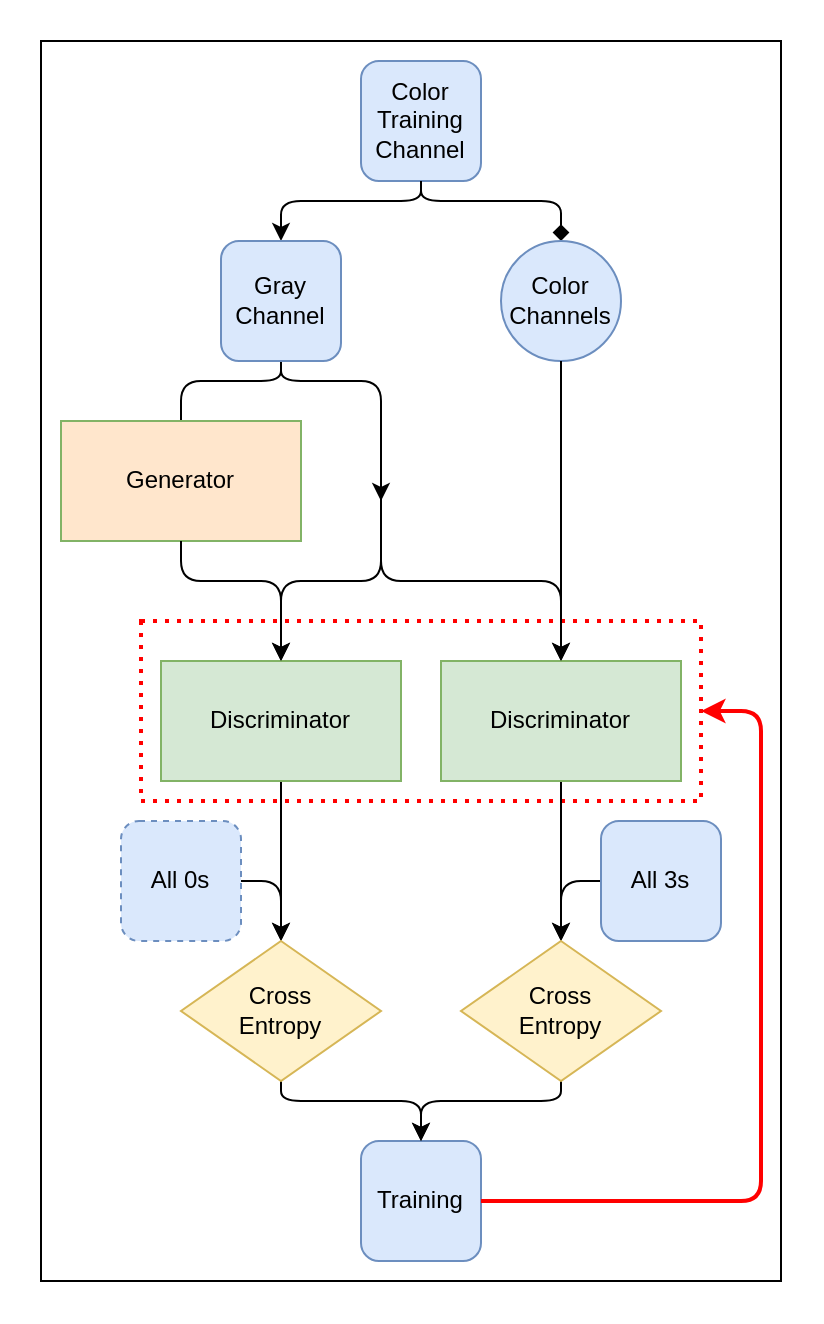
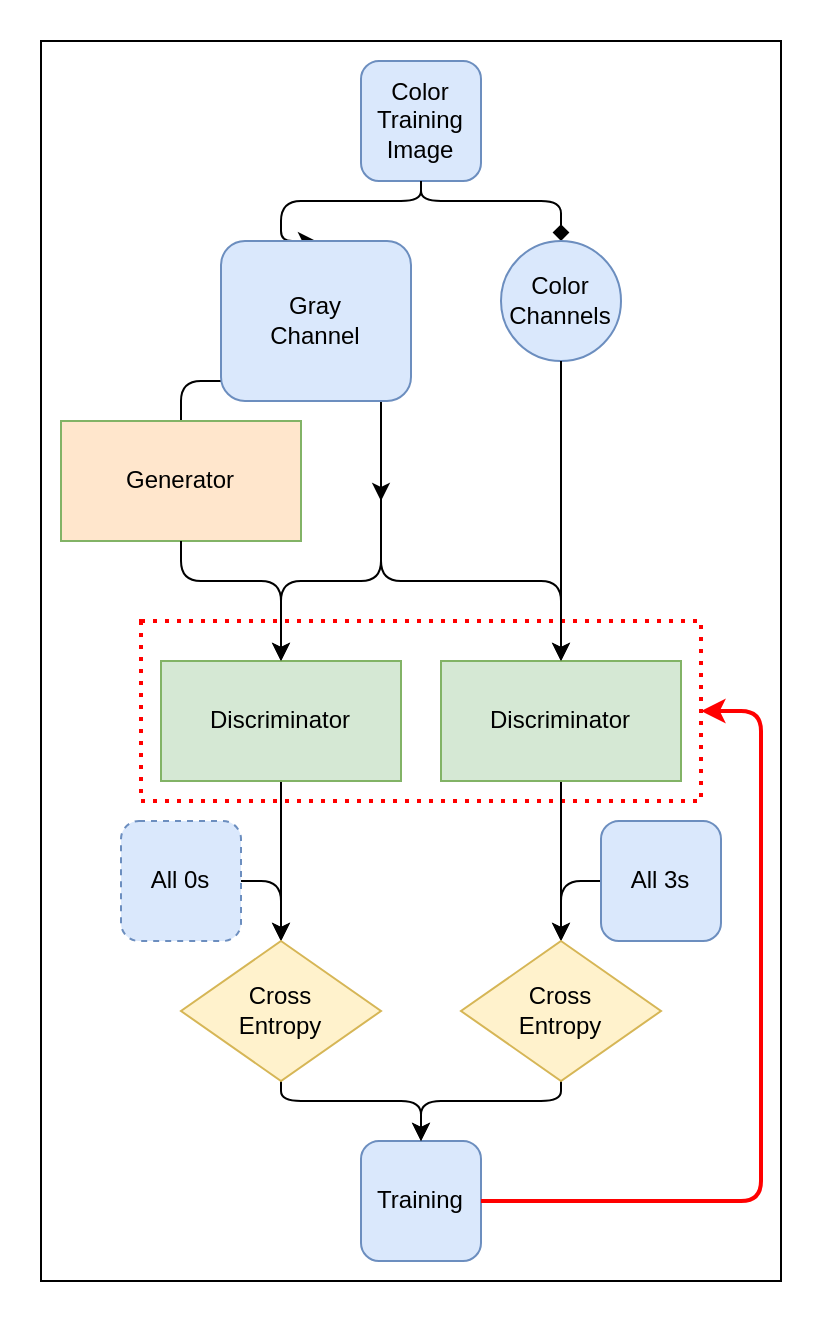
  <mxCell id="0" />
  <mxCell id="1" parent="0" />
  <mxCell id="2" value="" style="rounded=0;whiteSpace=wrap;html=1;strokeColor=default;strokeWidth=1;" parent="1" vertex="1"><mxGeometry x="20" y="20" width="370" height="620" as="geometry" /></mxCell>
  <mxCell id="3" value="" style="rounded=0;whiteSpace=wrap;html=1;strokeColor=#FF0000;strokeWidth=2;dashed=1;dashPattern=1 2;" parent="1" vertex="1"><mxGeometry x="70" y="310" width="280" height="90" as="geometry" /></mxCell>
  <mxCell id="4" style="edgeStyle=orthogonalEdgeStyle;rounded=1;orthogonalLoop=1;jettySize=auto;html=1;exitX=0.5;exitY=1;exitDx=0;exitDy=0;entryX=0.5;entryY=0;entryDx=0;entryDy=0;endArrow=diamond;" parent="1" source="5" target="10" edge="1"><mxGeometry relative="1" as="geometry"><Array as="points"><mxPoint x="210" y="100" /><mxPoint x="280" y="100" /></Array></mxGeometry></mxCell>
- <mxCell id="5" value="Color&lt;br&gt;Training&lt;br&gt;Channel" style="rounded=1;whiteSpace=wrap;html=1;fillColor=#dae8fc;strokeColor=#6c8ebf;" parent="1" vertex="1"><mxGeometry x="180" y="30" width="60" height="60" as="geometry" /></mxCell>
+ <mxCell id="5" value="Color&lt;br&gt;Training&lt;br&gt;Image" style="rounded=1;whiteSpace=wrap;html=1;fillColor=#dae8fc;strokeColor=#6c8ebf;" parent="1" vertex="1"><mxGeometry x="180" y="30" width="60" height="60" as="geometry" /></mxCell>
  <mxCell id="6" style="edgeStyle=orthogonalEdgeStyle;rounded=1;orthogonalLoop=1;jettySize=auto;html=1;exitX=0.5;exitY=1;exitDx=0;exitDy=0;entryX=0.5;entryY=0;entryDx=0;entryDy=0;" parent="1" source="9" target="13" edge="1"><mxGeometry relative="1" as="geometry"><Array as="points"><mxPoint x="140" y="190" /><mxPoint x="190" y="190" /><mxPoint x="190" y="290" /><mxPoint x="140" y="290" /></Array></mxGeometry></mxCell>
  <mxCell id="7" style="edgeStyle=orthogonalEdgeStyle;rounded=1;orthogonalLoop=1;jettySize=auto;html=1;exitX=0.5;exitY=1;exitDx=0;exitDy=0;entryX=0.5;entryY=0;entryDx=0;entryDy=0;endArrow=none;" parent="1" source="9" target="11" edge="1"><mxGeometry relative="1" as="geometry"><Array as="points"><mxPoint x="140" y="190" /><mxPoint x="90" y="190" /></Array></mxGeometry></mxCell>
  <mxCell id="8" style="edgeStyle=orthogonalEdgeStyle;rounded=1;orthogonalLoop=1;jettySize=auto;html=1;entryX=0.5;entryY=0;entryDx=0;entryDy=0;" parent="1" target="9" edge="1"><mxGeometry relative="1" as="geometry"><mxPoint x="210" y="90" as="sourcePoint" /><Array as="points"><mxPoint x="210" y="100" /><mxPoint x="140" y="100" /></Array></mxGeometry></mxCell>
- <mxCell id="9" value="Gray&lt;br&gt;Channel" style="rounded=1;whiteSpace=wrap;html=1;fillColor=#dae8fc;strokeColor=#6c8ebf;" parent="1" vertex="1"><mxGeometry x="110" y="120" width="60" height="60" as="geometry" /></mxCell>
+ <mxCell id="9" value="Gray&lt;br&gt;Channel" style="rounded=1;whiteSpace=wrap;html=1;fillColor=#dae8fc;strokeColor=#6c8ebf;" parent="1" vertex="1"><mxGeometry x="110" y="120" width="95" height="80" as="geometry" /></mxCell>
  <mxCell id="10" value="Color&lt;br&gt;Channels" style="ellipse;whiteSpace=wrap;html=1;fillColor=#dae8fc;strokeColor=#6c8ebf;" parent="1" vertex="1"><mxGeometry x="250" y="120" width="60" height="60" as="geometry" /></mxCell>
  <mxCell id="11" value="Generator" style="rounded=0;whiteSpace=wrap;html=1;fillColor=#ffe6cc;strokeColor=#82b366;" parent="1" vertex="1"><mxGeometry x="30" y="210" width="120" height="60" as="geometry" /></mxCell>
  <mxCell id="12" style="edgeStyle=orthogonalEdgeStyle;rounded=0;orthogonalLoop=1;jettySize=auto;html=1;exitX=0.5;exitY=1;exitDx=0;exitDy=0;entryX=0.5;entryY=0;entryDx=0;entryDy=0;" parent="1" source="13" target="23" edge="1"><mxGeometry relative="1" as="geometry"><mxPoint x="110" y="530" as="targetPoint" /></mxGeometry></mxCell>
  <mxCell id="13" value="Discriminator" style="rounded=0;whiteSpace=wrap;html=1;fillColor=#d5e8d4;strokeColor=#82b366;" parent="1" vertex="1"><mxGeometry x="80" y="330" width="120" height="60" as="geometry" /></mxCell>
  <mxCell id="14" style="edgeStyle=orthogonalEdgeStyle;rounded=1;orthogonalLoop=1;jettySize=auto;html=1;exitX=1;exitY=0.5;exitDx=0;exitDy=0;entryX=0.5;entryY=0;entryDx=0;entryDy=0;" parent="1" source="15" target="23" edge="1"><mxGeometry relative="1" as="geometry" /></mxCell>
  <mxCell id="15" value="All 0s" style="rounded=1;whiteSpace=wrap;html=1;fillColor=#dae8fc;strokeColor=#6c8ebf;dashed=1;" parent="1" vertex="1"><mxGeometry x="60" y="410" width="60" height="60" as="geometry" /></mxCell>
  <mxCell id="16" style="edgeStyle=orthogonalEdgeStyle;rounded=0;orthogonalLoop=1;jettySize=auto;html=1;exitX=0.5;exitY=1;exitDx=0;exitDy=0;entryX=0.5;entryY=0;entryDx=0;entryDy=0;" parent="1" source="18" target="25" edge="1"><mxGeometry relative="1" as="geometry"><mxPoint x="310" y="540" as="targetPoint" /></mxGeometry></mxCell>
  <mxCell id="17" style="edgeStyle=orthogonalEdgeStyle;rounded=0;orthogonalLoop=1;jettySize=auto;html=1;exitX=0.5;exitY=1;exitDx=0;exitDy=0;entryX=0.5;entryY=0;entryDx=0;entryDy=0;" parent="1" source="10" target="18" edge="1"><mxGeometry relative="1" as="geometry"><Array as="points"><mxPoint x="280" y="250" /><mxPoint x="280" y="250" /></Array></mxGeometry></mxCell>
  <mxCell id="18" value="Discriminator" style="rounded=0;whiteSpace=wrap;html=1;fillColor=#d5e8d4;strokeColor=#82b366;" parent="1" vertex="1"><mxGeometry x="220" y="330" width="120" height="60" as="geometry" /></mxCell>
  <mxCell id="19" style="edgeStyle=orthogonalEdgeStyle;rounded=1;orthogonalLoop=1;jettySize=auto;html=1;exitX=0;exitY=0.5;exitDx=0;exitDy=0;entryX=0.5;entryY=0;entryDx=0;entryDy=0;" parent="1" source="20" target="25" edge="1"><mxGeometry relative="1" as="geometry" /></mxCell>
  <mxCell id="20" value="All 3s" style="rounded=1;whiteSpace=wrap;html=1;fillColor=#dae8fc;strokeColor=#6c8ebf;" parent="1" vertex="1"><mxGeometry x="300" y="410" width="60" height="60" as="geometry" /></mxCell>
  <mxCell id="21" value="Training" style="rounded=1;whiteSpace=wrap;html=1;fillColor=#dae8fc;strokeColor=#6c8ebf;" parent="1" vertex="1"><mxGeometry x="180" y="570" width="60" height="60" as="geometry" /></mxCell>
  <mxCell id="22" style="edgeStyle=orthogonalEdgeStyle;rounded=1;orthogonalLoop=1;jettySize=auto;html=1;exitX=0.5;exitY=1;exitDx=0;exitDy=0;entryX=0.5;entryY=0;entryDx=0;entryDy=0;" parent="1" source="23" target="21" edge="1"><mxGeometry relative="1" as="geometry"><mxPoint x="210" y="566" as="targetPoint" /><Array as="points"><mxPoint x="140" y="550" /><mxPoint x="210" y="550" /></Array></mxGeometry></mxCell>
  <mxCell id="23" value="Cross&lt;br&gt;Entropy" style="rhombus;whiteSpace=wrap;html=1;rounded=0;fillColor=#fff2cc;strokeColor=#d6b656;" parent="1" vertex="1"><mxGeometry x="90" y="470" width="100" height="70" as="geometry" /></mxCell>
  <mxCell id="24" style="edgeStyle=orthogonalEdgeStyle;rounded=1;orthogonalLoop=1;jettySize=auto;html=1;exitX=0.5;exitY=1;exitDx=0;exitDy=0;entryX=0.5;entryY=0;entryDx=0;entryDy=0;" parent="1" source="25" target="21" edge="1"><mxGeometry relative="1" as="geometry"><Array as="points"><mxPoint x="280" y="550" /><mxPoint x="210" y="550" /></Array></mxGeometry></mxCell>
  <mxCell id="25" value="Cross&lt;br&gt;Entropy" style="rhombus;whiteSpace=wrap;html=1;rounded=0;fillColor=#fff2cc;strokeColor=#d6b656;" parent="1" vertex="1"><mxGeometry x="230" y="470" width="100" height="70" as="geometry" /></mxCell>
  <mxCell id="26" value="" style="edgeStyle=elbowEdgeStyle;elbow=vertical;endArrow=classic;html=1;exitX=0.5;exitY=1;exitDx=0;exitDy=0;entryX=0.5;entryY=0;entryDx=0;entryDy=0;rounded=1;" parent="1" source="11" target="13" edge="1"><mxGeometry width="50" height="50" relative="1" as="geometry"><mxPoint x="20" y="350" as="sourcePoint" /><mxPoint x="70" y="300" as="targetPoint" /><Array as="points"><mxPoint x="110" y="290" /><mxPoint x="120" y="280" /><mxPoint x="120" y="290" /><mxPoint x="110" y="280" /><mxPoint x="130" y="290" /></Array></mxGeometry></mxCell>
  <mxCell id="27" value="" style="edgeStyle=elbowEdgeStyle;elbow=vertical;endArrow=classic;html=1;rounded=1;entryX=0.5;entryY=0;entryDx=0;entryDy=0;" parent="1" target="18" edge="1"><mxGeometry width="50" height="50" relative="1" as="geometry"><mxPoint x="190" y="250" as="sourcePoint" /><mxPoint x="280" y="320" as="targetPoint" /><Array as="points"><mxPoint x="270" y="290" /><mxPoint x="332" y="230" /><mxPoint x="362" y="220" /><mxPoint x="322" y="270" /><mxPoint x="252" y="220" /><mxPoint x="332" y="230" /></Array></mxGeometry></mxCell>
  <mxCell id="28" value="" style="edgeStyle=elbowEdgeStyle;elbow=horizontal;endArrow=classic;html=1;rounded=1;exitX=1;exitY=0.5;exitDx=0;exitDy=0;entryX=1;entryY=0.5;entryDx=0;entryDy=0;strokeColor=#FF0000;strokeWidth=2;" parent="1" source="21" target="3" edge="1"><mxGeometry width="50" height="50" relative="1" as="geometry"><mxPoint x="350" y="590" as="sourcePoint" /><mxPoint x="400" y="540" as="targetPoint" /><Array as="points"><mxPoint x="380" y="490" /></Array></mxGeometry></mxCell>
  <mxCell id="29" style="edgeStyle=orthogonalEdgeStyle;rounded=0;orthogonalLoop=1;jettySize=auto;html=1;exitX=0.5;exitY=1;exitDx=0;exitDy=0;" parent="1" edge="1"><mxGeometry relative="1" as="geometry"><mxPoint x="190" y="220" as="sourcePoint" /><mxPoint x="190" y="250" as="targetPoint" /></mxGeometry></mxCell>
